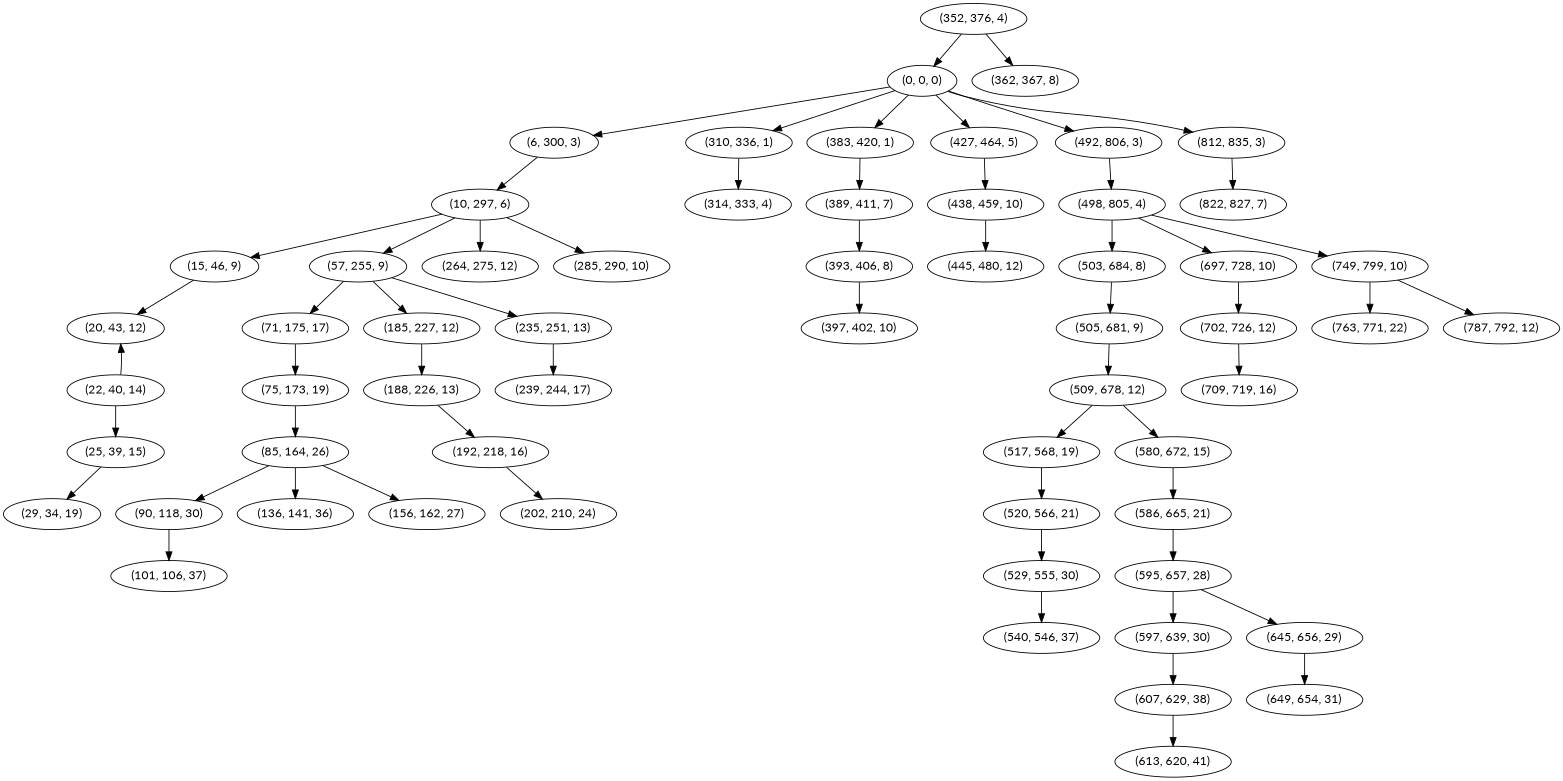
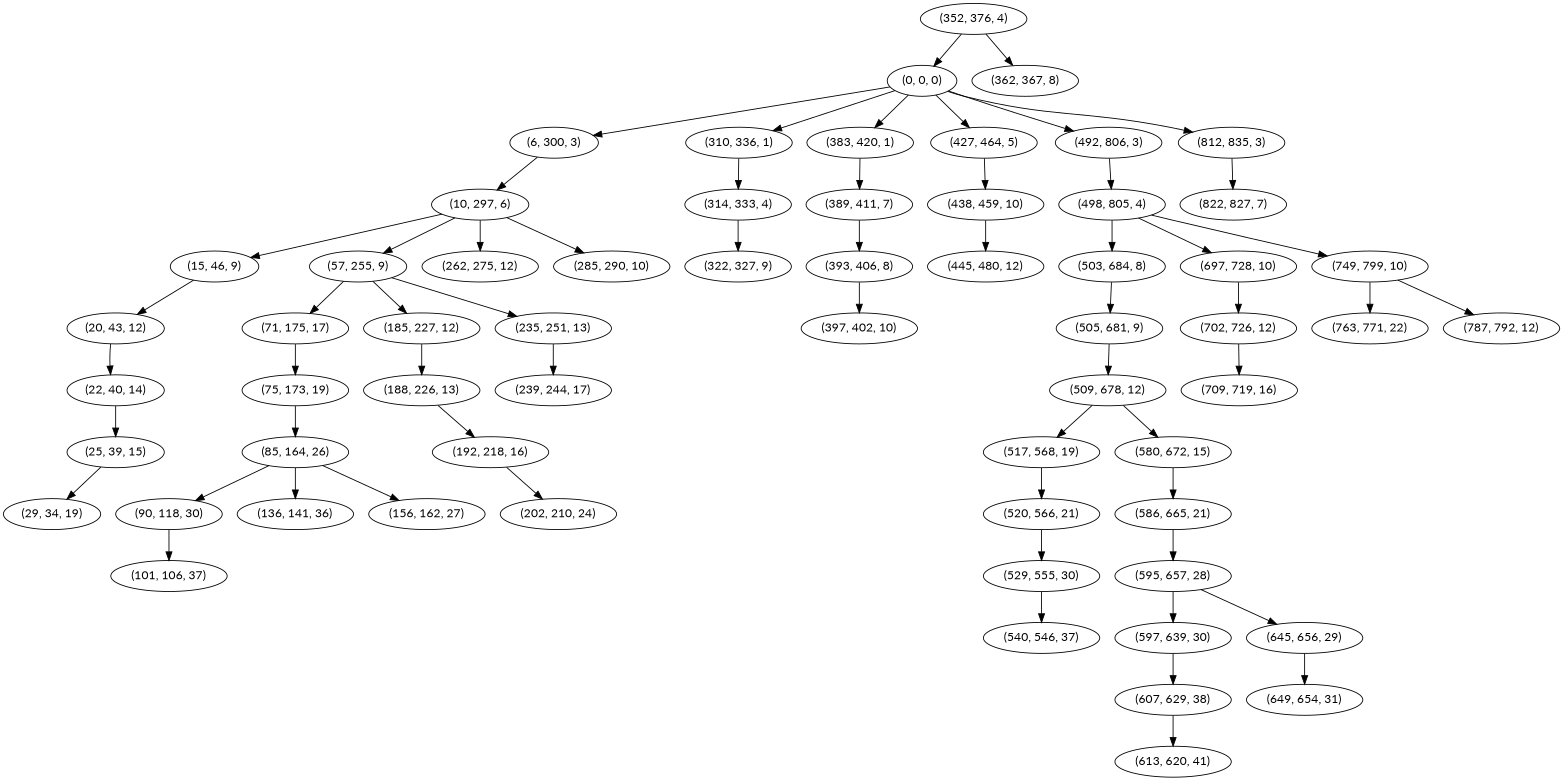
  digraph {
    fontname=Lato
    node [fontname=Lato]
    edge [fontname=Lato]
    "(0, 0, 0)"
    "(6, 300, 3)"
    "(310, 336, 1)"
    "(383, 420, 1)"
    "(427, 464, 5)"
    "(492, 806, 3)"
    "(812, 835, 3)"
    "(10, 297, 6)"
    "(314, 333, 4)"
    "(352, 376, 4)"
    "(362, 367, 8)"
    "(389, 411, 7)"
    "(438, 459, 10)"
    "(498, 805, 4)"
    "(822, 827, 7)"
    "(15, 46, 9)"
    "(57, 255, 9)"
-   "(264, 275, 12)"
+   "(264, 275, 12)" [label="(262, 275, 12)"]
    "(285, 290, 10)"
    "(20, 43, 12)"
    "(71, 175, 17)"
    "(185, 227, 12)"
    "(235, 251, 13)"
    "(22, 40, 14)"
    "(25, 39, 15)"
    "(29, 34, 19)"
    "(75, 173, 19)"
    "(188, 226, 13)"
    "(239, 244, 17)"
    "(85, 164, 26)"
    "(90, 118, 30)"
    "(136, 141, 36)"
    "(156, 162, 27)"
    "(101, 106, 37)"
    "(192, 218, 16)"
    "(202, 210, 24)"
+   "(322, 327, 9)"
    "(393, 406, 8)"
    "(397, 402, 10)"
    n40 [label="(445, 480, 12)"]
    "(503, 684, 8)"
    "(697, 728, 10)"
    "(749, 799, 10)"
    "(505, 681, 9)"
    "(702, 726, 12)"
    "(763, 771, 22)"
    "(787, 792, 12)"
    "(509, 678, 12)"
    "(517, 568, 19)"
    "(580, 672, 15)"
    "(520, 566, 21)"
    "(586, 665, 21)"
    "(529, 555, 30)"
    "(540, 546, 37)"
    "(595, 657, 28)"
    "(597, 639, 30)"
    "(645, 656, 29)"
    "(607, 629, 38)"
    "(649, 654, 31)"
    "(613, 620, 41)"
    "(709, 719, 16)"
    "(0, 0, 0)" -> "(6, 300, 3)"
    "(0, 0, 0)" -> "(310, 336, 1)"
    "(0, 0, 0)" -> "(383, 420, 1)"
    "(0, 0, 0)" -> "(427, 464, 5)"
    "(0, 0, 0)" -> "(492, 806, 3)"
    "(0, 0, 0)" -> "(812, 835, 3)"
    "(6, 300, 3)" -> "(10, 297, 6)"
    "(310, 336, 1)" -> "(314, 333, 4)"
    "(383, 420, 1)" -> "(389, 411, 7)"
    "(427, 464, 5)" -> "(438, 459, 10)"
    "(492, 806, 3)" -> "(498, 805, 4)"
    "(812, 835, 3)" -> "(822, 827, 7)"
    "(10, 297, 6)" -> "(15, 46, 9)"
    "(10, 297, 6)" -> "(57, 255, 9)"
    "(10, 297, 6)" -> "(264, 275, 12)"
    "(10, 297, 6)" -> "(285, 290, 10)"
+   "(314, 333, 4)" -> "(322, 327, 9)"
    "(352, 376, 4)" -> "(0, 0, 0)"
    "(352, 376, 4)" -> "(362, 367, 8)"
    "(389, 411, 7)" -> "(393, 406, 8)"
    "(438, 459, 10)" -> n40
    "(498, 805, 4)" -> "(503, 684, 8)"
    "(498, 805, 4)" -> "(697, 728, 10)"
    "(498, 805, 4)" -> "(749, 799, 10)"
    "(15, 46, 9)" -> "(20, 43, 12)"
    "(57, 255, 9)" -> "(71, 175, 17)"
    "(57, 255, 9)" -> "(185, 227, 12)"
    "(57, 255, 9)" -> "(235, 251, 13)"
-   "(22, 40, 14)" -> "(20, 43, 12)"
+   "(20, 43, 12)" -> "(22, 40, 14)"
    "(71, 175, 17)" -> "(75, 173, 19)"
    "(185, 227, 12)" -> "(188, 226, 13)"
    "(235, 251, 13)" -> "(239, 244, 17)"
    "(22, 40, 14)" -> "(25, 39, 15)"
    "(25, 39, 15)" -> "(29, 34, 19)"
    "(75, 173, 19)" -> "(85, 164, 26)"
    "(188, 226, 13)" -> "(192, 218, 16)"
    "(85, 164, 26)" -> "(90, 118, 30)"
    "(85, 164, 26)" -> "(136, 141, 36)"
    "(85, 164, 26)" -> "(156, 162, 27)"
    "(90, 118, 30)" -> "(101, 106, 37)"
    "(192, 218, 16)" -> "(202, 210, 24)"
    "(393, 406, 8)" -> "(397, 402, 10)"
    "(503, 684, 8)" -> "(505, 681, 9)"
    "(697, 728, 10)" -> "(702, 726, 12)"
    "(749, 799, 10)" -> "(763, 771, 22)"
    "(749, 799, 10)" -> "(787, 792, 12)"
    "(505, 681, 9)" -> "(509, 678, 12)"
    "(702, 726, 12)" -> "(709, 719, 16)"
    "(509, 678, 12)" -> "(517, 568, 19)"
    "(509, 678, 12)" -> "(580, 672, 15)"
    "(517, 568, 19)" -> "(520, 566, 21)"
    "(580, 672, 15)" -> "(586, 665, 21)"
    "(520, 566, 21)" -> "(529, 555, 30)"
    "(586, 665, 21)" -> "(595, 657, 28)"
    "(529, 555, 30)" -> "(540, 546, 37)"
    "(595, 657, 28)" -> "(597, 639, 30)"
    "(595, 657, 28)" -> "(645, 656, 29)"
    "(597, 639, 30)" -> "(607, 629, 38)"
    "(645, 656, 29)" -> "(649, 654, 31)"
    "(607, 629, 38)" -> "(613, 620, 41)"
  }
